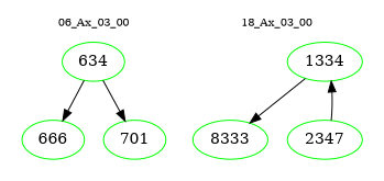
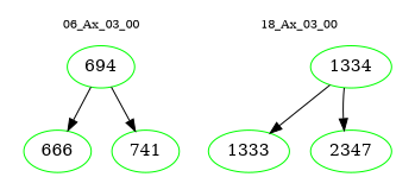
  digraph {
    node [color=green]
    edge [color=black]
-   n1 [label=634]
+   n1 [label=694]
    n2 [label=666]
-   n3 [label=701]
+   n3 [label=741]
    n4 [label=1334]
-   n5 [label=8333]
+   n5 [label=1333]
    n6 [label=2347]
    subgraph cluster_1 {
      color=white
      fontsize=10
      label="06_Ax_03_00"
      n1
      n2
      n3
    }
    subgraph cluster_2 {
      color=white
      fontsize=10
      label="18_Ax_03_00"
      n4
      n5
      n6
    }
    n1 -> n2
    n1 -> n3
    n4 -> n5
-   n6 -> n4
+   n4 -> n6
  }
